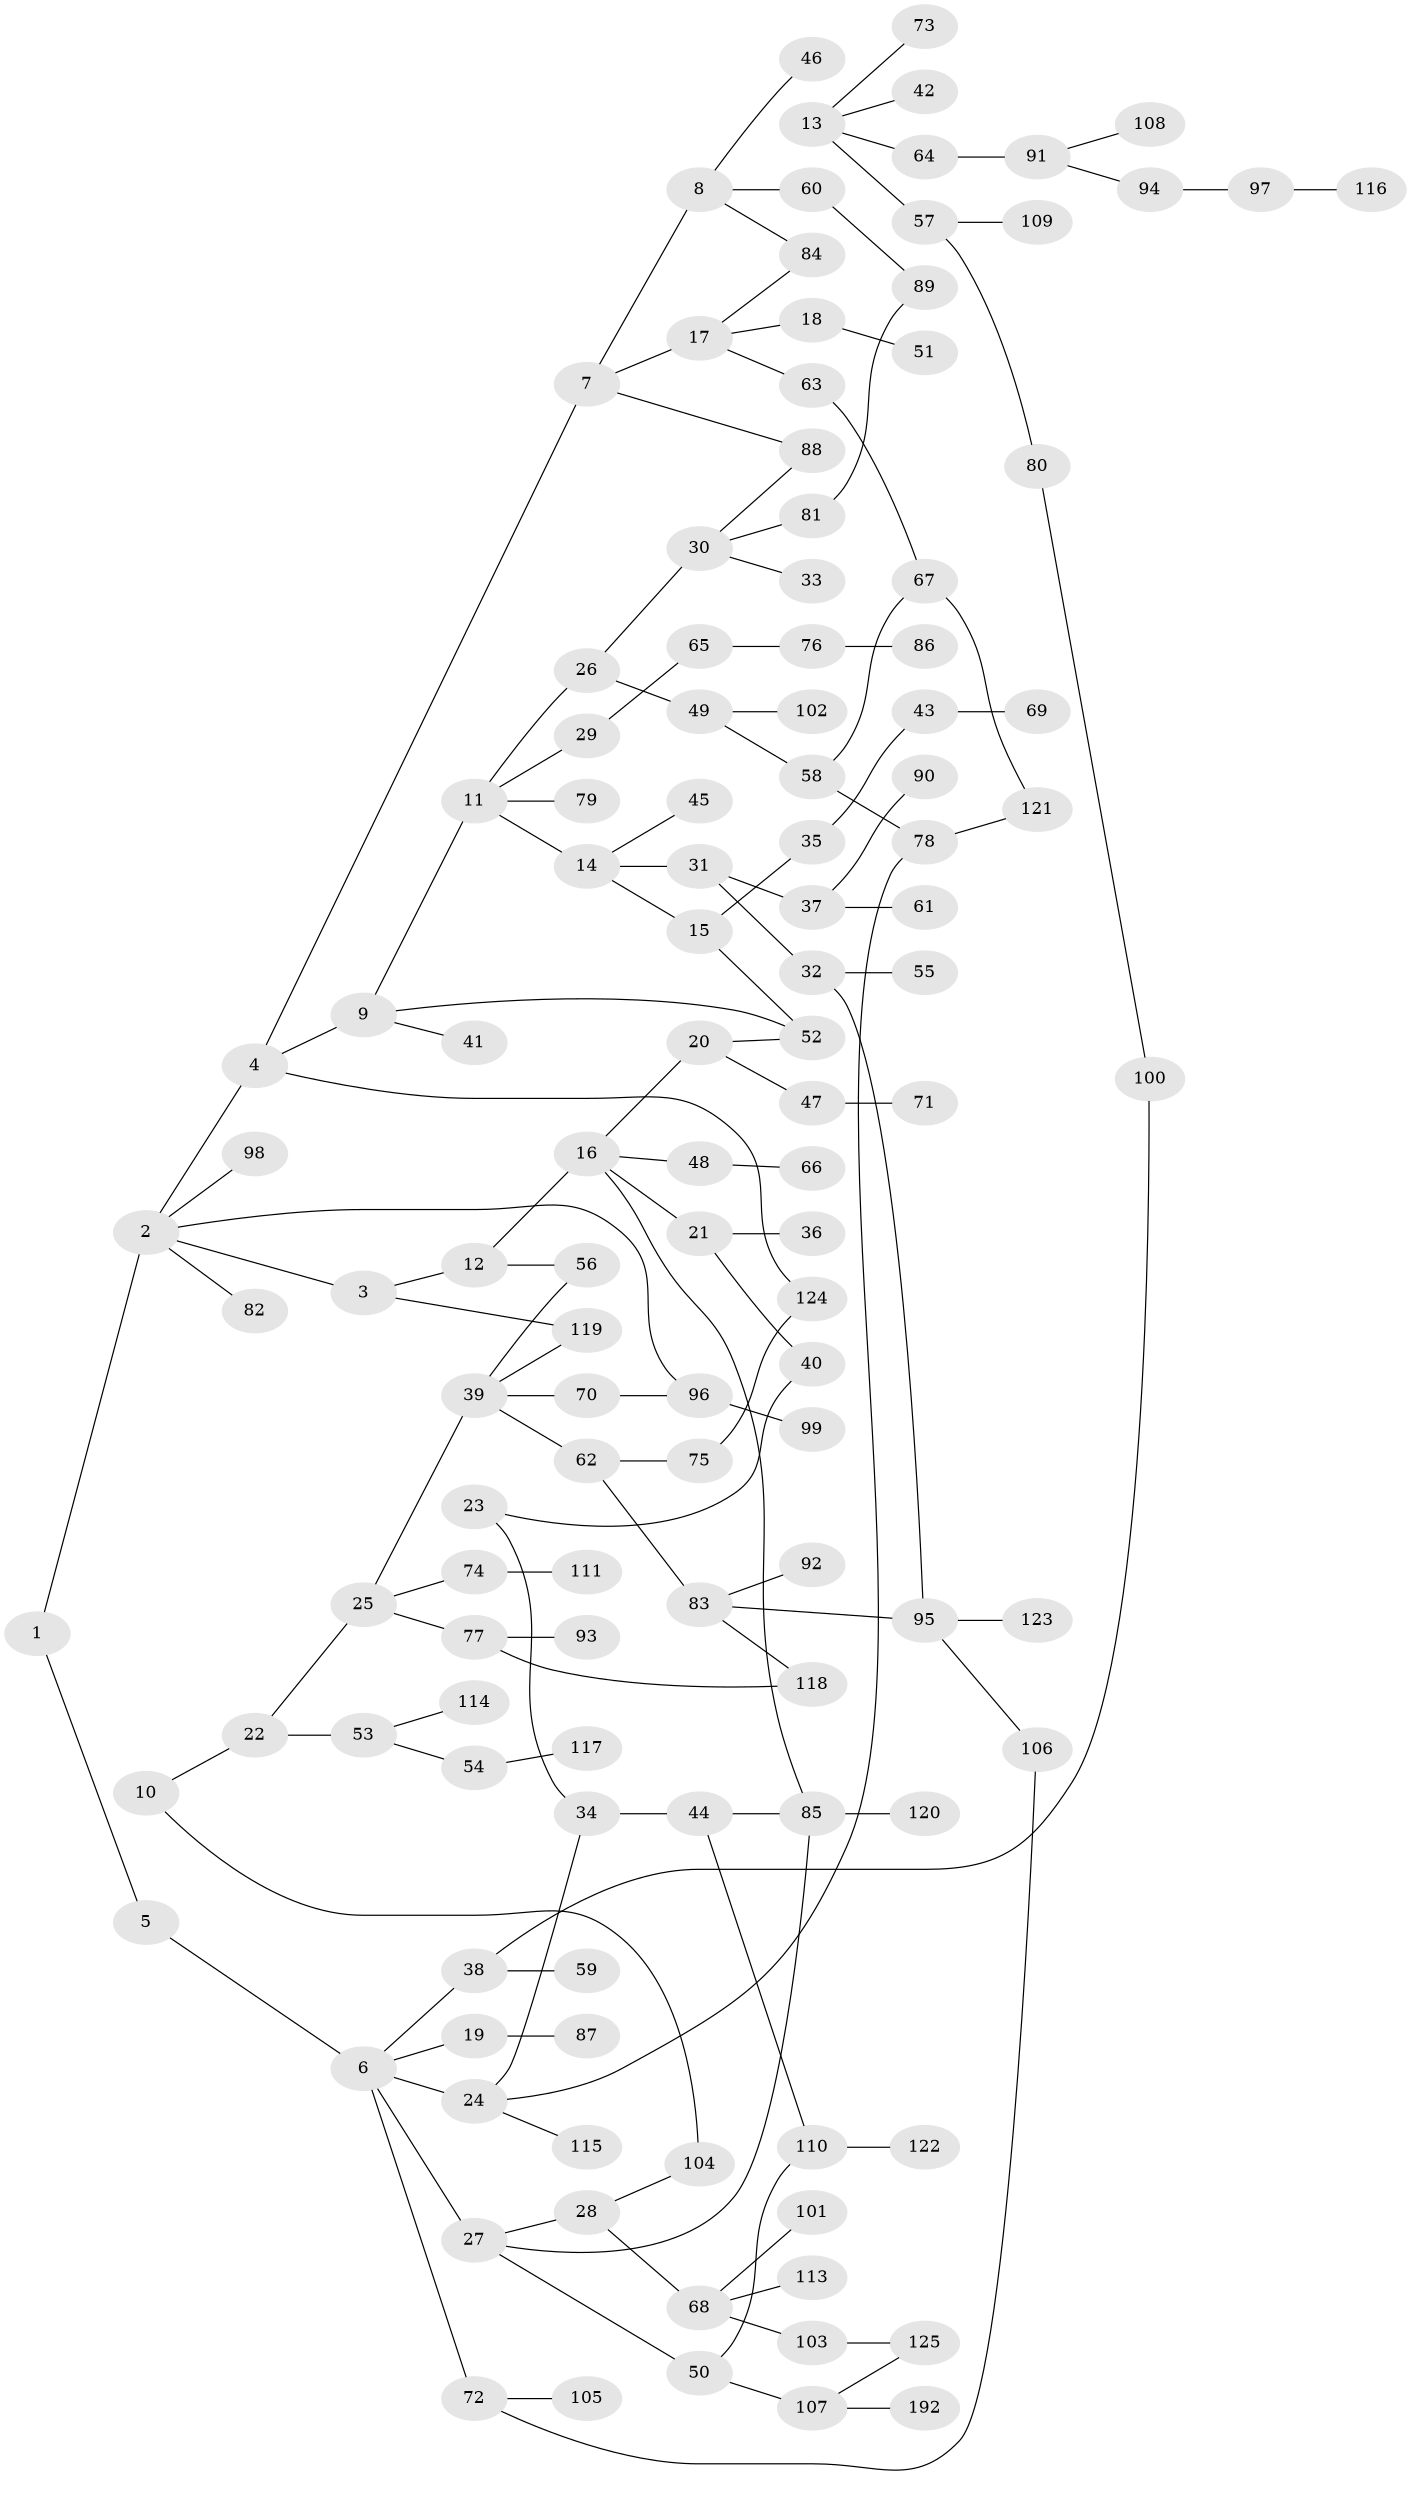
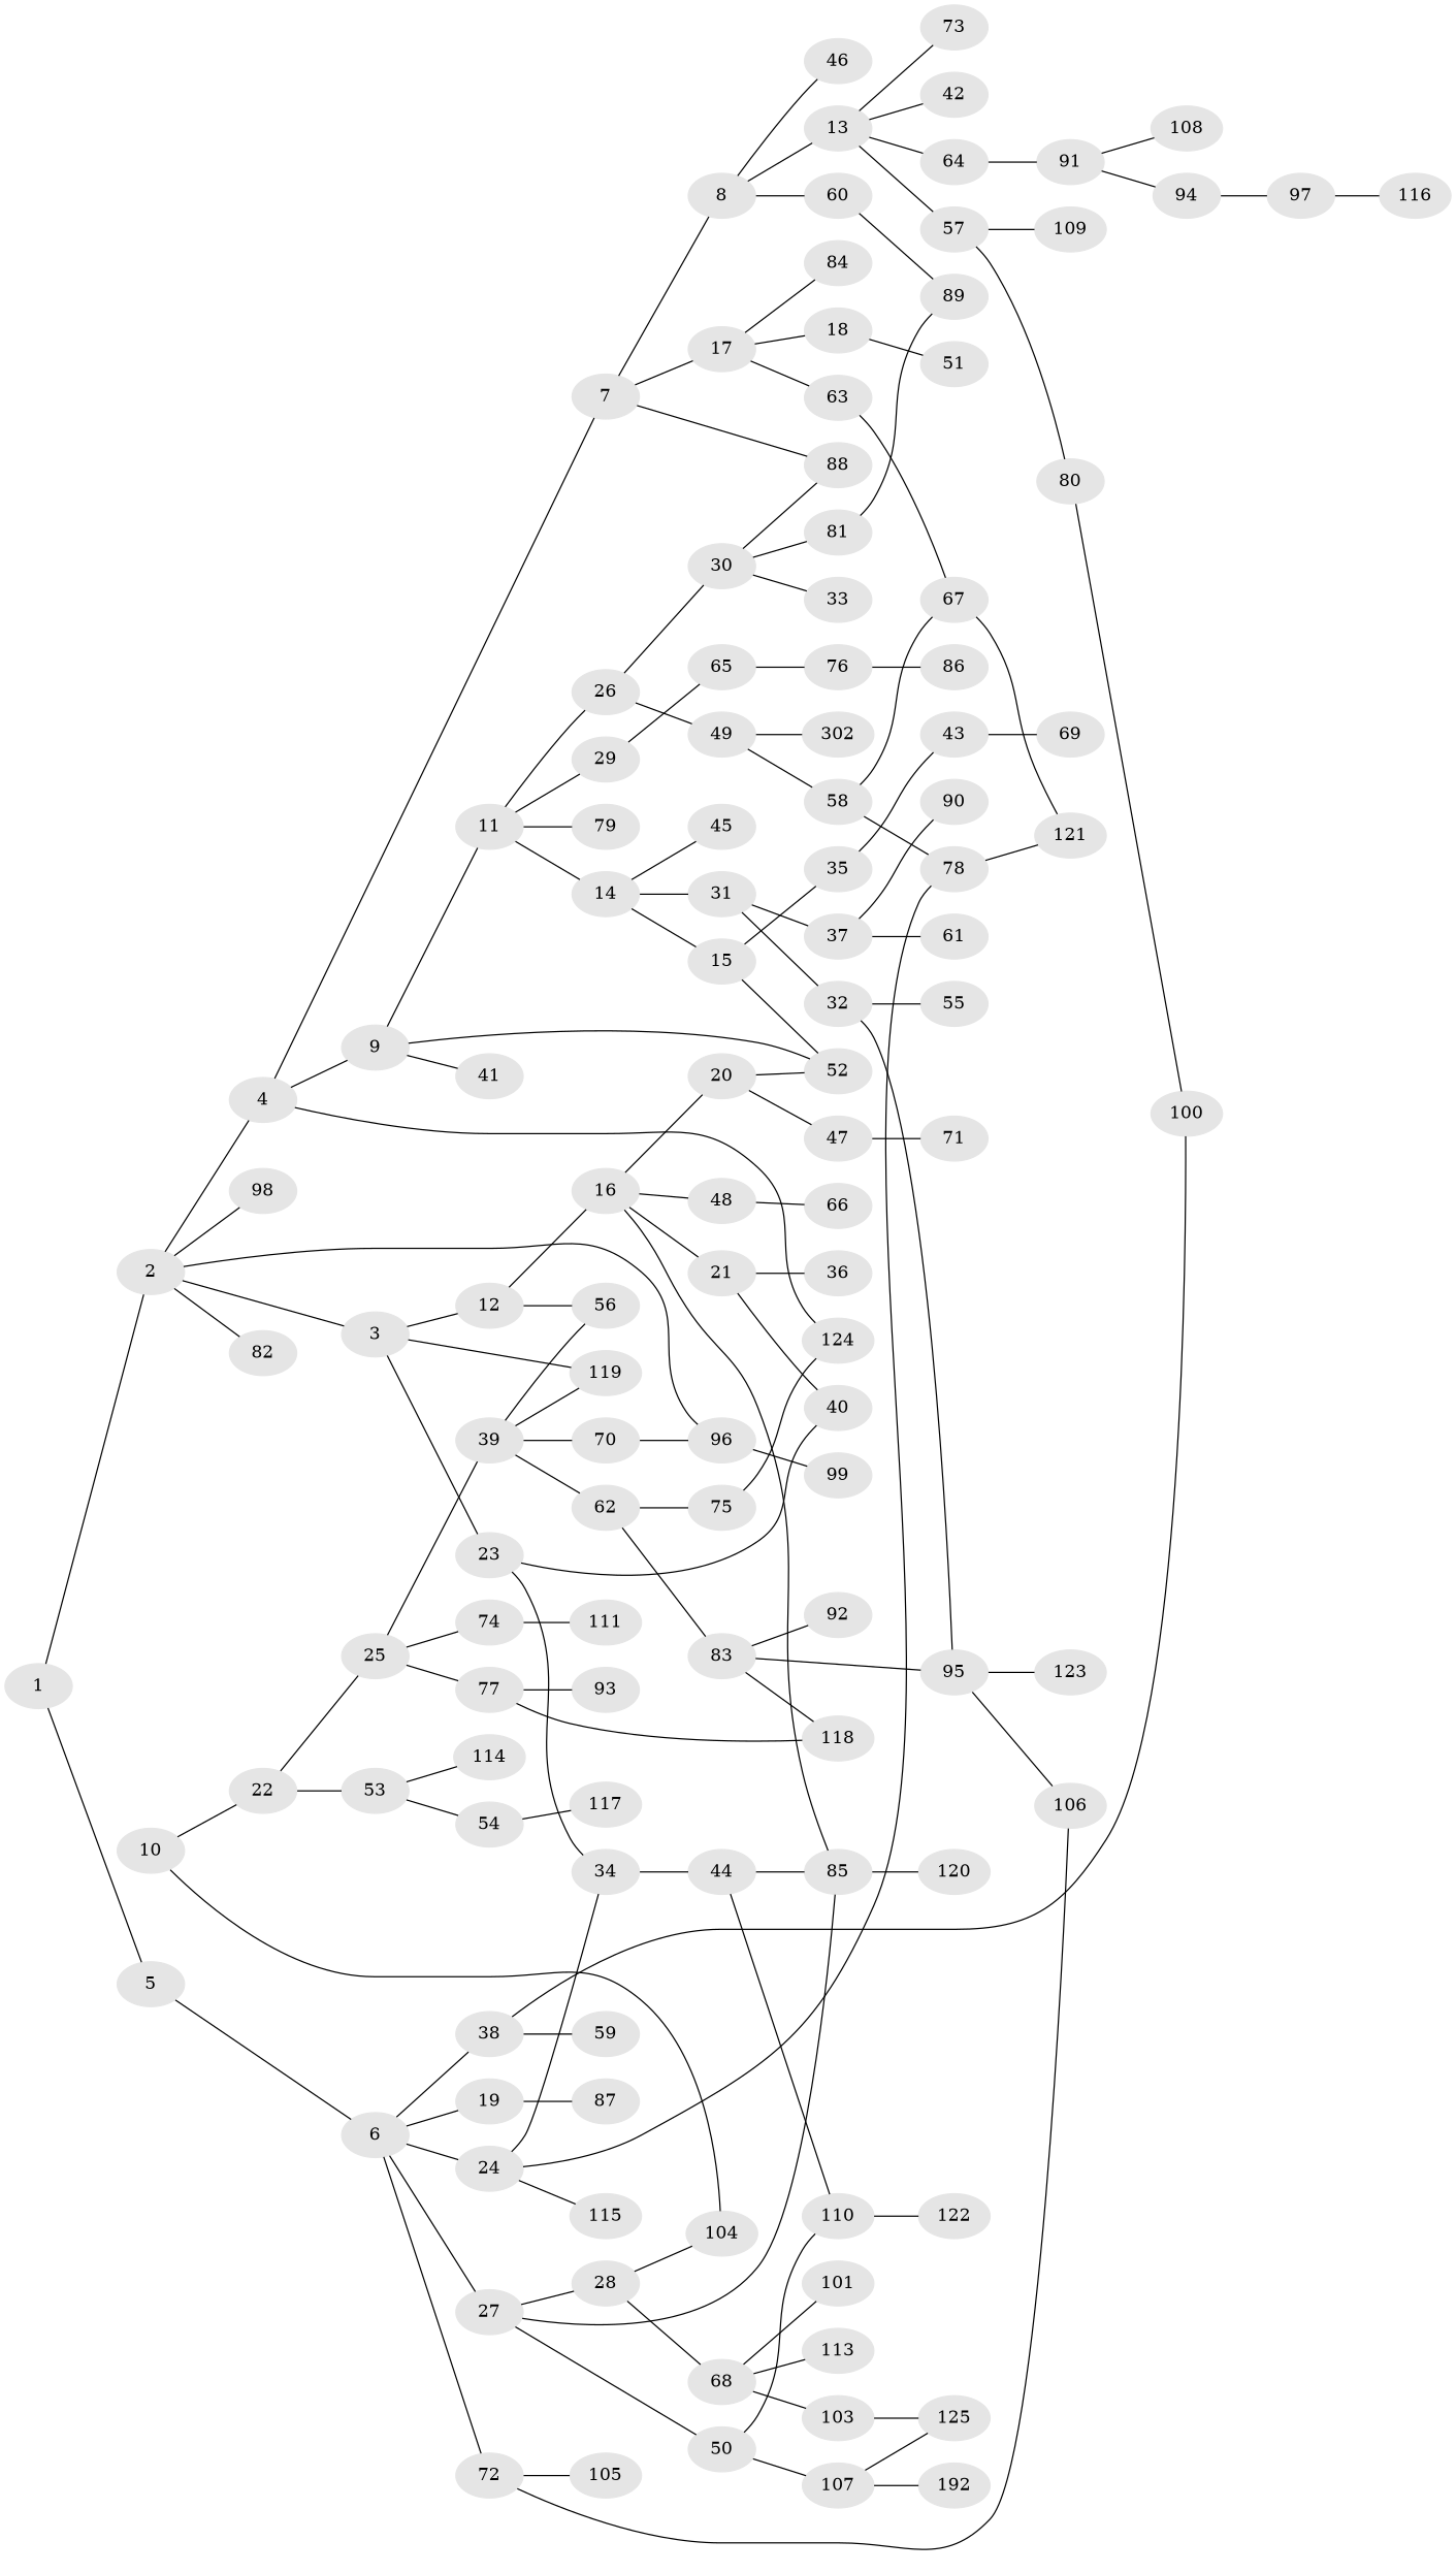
  graph {
    rankdir=LR
    node [color=gray90 style=filled]
    1
    2
    5
    3
    4
    82
    96
    98
    6
    12
    23
    119
    7
    9
    124
    99
    16
    56
    40
    34
    8
    17
    88
    11
    41
    52
    19
    24
    27
    38
    72
    107
    125
    n34 [label=192]
    10
    22
    104
    87
    78
    115
    85
    28
    50
    59
    100
    105
    106
    13
    46
    60
    18
    63
    84
    42
    57
    64
    73
    89
    14
    26
    29
    79
    25
    53
    15
    31
    45
    30
    49
    65
    20
    21
    48
    80
    109
    91
    35
    32
    37
    43
    47
    36
    66
    120
    51
    67
    71
    39
    74
    77
    54
    114
    44
    121
    62
    70
    111
    93
    118
    33
    81
    58
-   102
+   102 [label=302]
    68
    110
    101
    103
    113
    76
    55
    95
    61
    90
    123
    69
    75
    83
    122
    117
    92
    94
    108
    86
    97
    116
    1 -- 2
    1 -- 5
    2 -- 3
    2 -- 4
    2 -- 82
    2 -- 96
    2 -- 98
    5 -- 6
    3 -- 12
+   3 -- 23
    3 -- 119
    4 -- 7
    4 -- 9
    4 -- 124
    96 -- 99
    6 -- 19
    6 -- 24
    6 -- 27
    6 -- 38
    6 -- 72
    12 -- 16
    12 -- 56
    23 -- 40
    23 -- 34
    7 -- 8
    7 -- 17
    7 -- 88
    9 -- 11
    9 -- 41
    9 -- 52
    16 -- 85
    16 -- 20
    16 -- 21
    16 -- 48
    34 -- 44
-   8 -- 84
+   8 -- 13
    8 -- 46
    8 -- 60
    17 -- 18
    17 -- 63
    17 -- 84
    11 -- 14
    11 -- 26
    11 -- 29
    11 -- 79
    19 -- 87
    24 -- 34
    24 -- 78
    24 -- 115
    27 -- 85
    27 -- 28
    27 -- 50
    38 -- 59
    38 -- 100
    72 -- 105
    72 -- 106
    107 -- 125
    107 -- n34
    10 -- 22
    10 -- 104
    22 -- 25
    22 -- 53
    78 -- 121
    85 -- 120
    28 -- 104
    28 -- 68
    50 -- 107
    50 -- 110
    13 -- 42
    13 -- 57
    13 -- 64
    13 -- 73
    60 -- 89
    18 -- 51
    63 -- 67
    57 -- 80
    57 -- 109
    64 -- 91
    14 -- 15
    14 -- 31
    14 -- 45
    26 -- 30
    26 -- 49
    29 -- 65
    25 -- 39
    25 -- 74
    25 -- 77
    53 -- 54
    53 -- 114
    15 -- 52
    15 -- 35
    31 -- 32
    31 -- 37
    30 -- 88
    30 -- 33
    30 -- 81
    49 -- 58
    49 -- 102
    65 -- 76
    20 -- 52
    20 -- 47
    21 -- 40
    21 -- 36
    48 -- 66
    80 -- 100
    91 -- 94
    91 -- 108
    35 -- 43
    32 -- 55
    32 -- 95
    37 -- 61
    37 -- 90
    43 -- 69
    47 -- 71
    67 -- 121
    39 -- 119
    39 -- 56
    39 -- 62
    39 -- 70
    74 -- 111
    77 -- 93
    77 -- 118
    54 -- 117
    44 -- 85
    44 -- 110
    62 -- 75
    62 -- 83
    70 -- 96
    81 -- 89
    58 -- 78
    58 -- 67
    68 -- 101
    68 -- 103
    68 -- 113
    110 -- 122
    103 -- 125
    76 -- 86
    95 -- 106
    95 -- 123
    75 -- 124
    83 -- 118
    83 -- 95
    83 -- 92
    94 -- 97
    97 -- 116
  }
